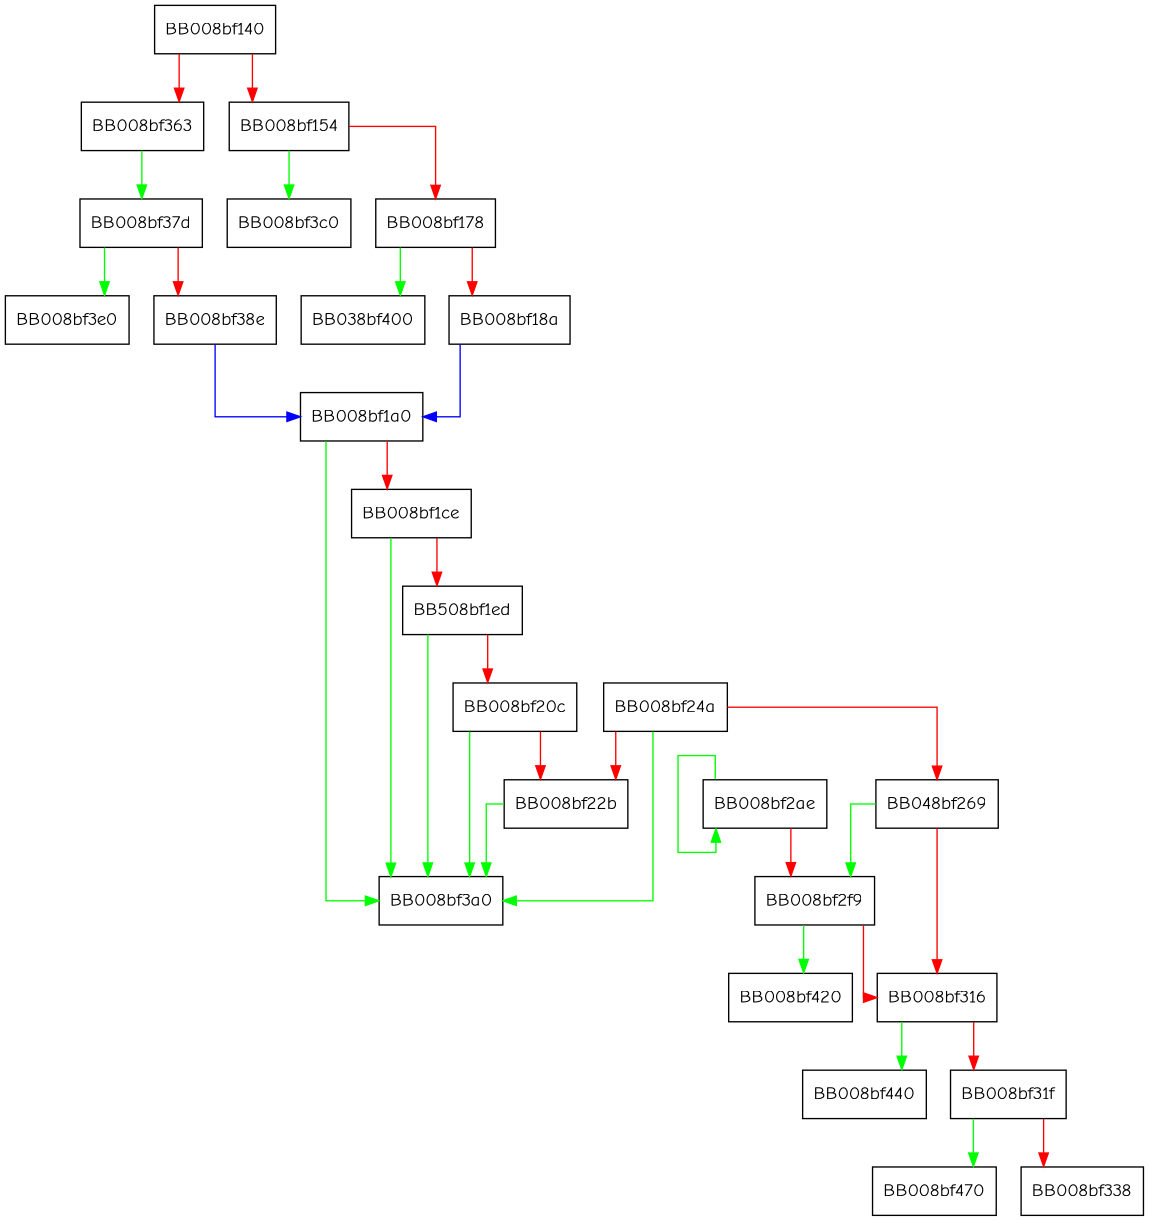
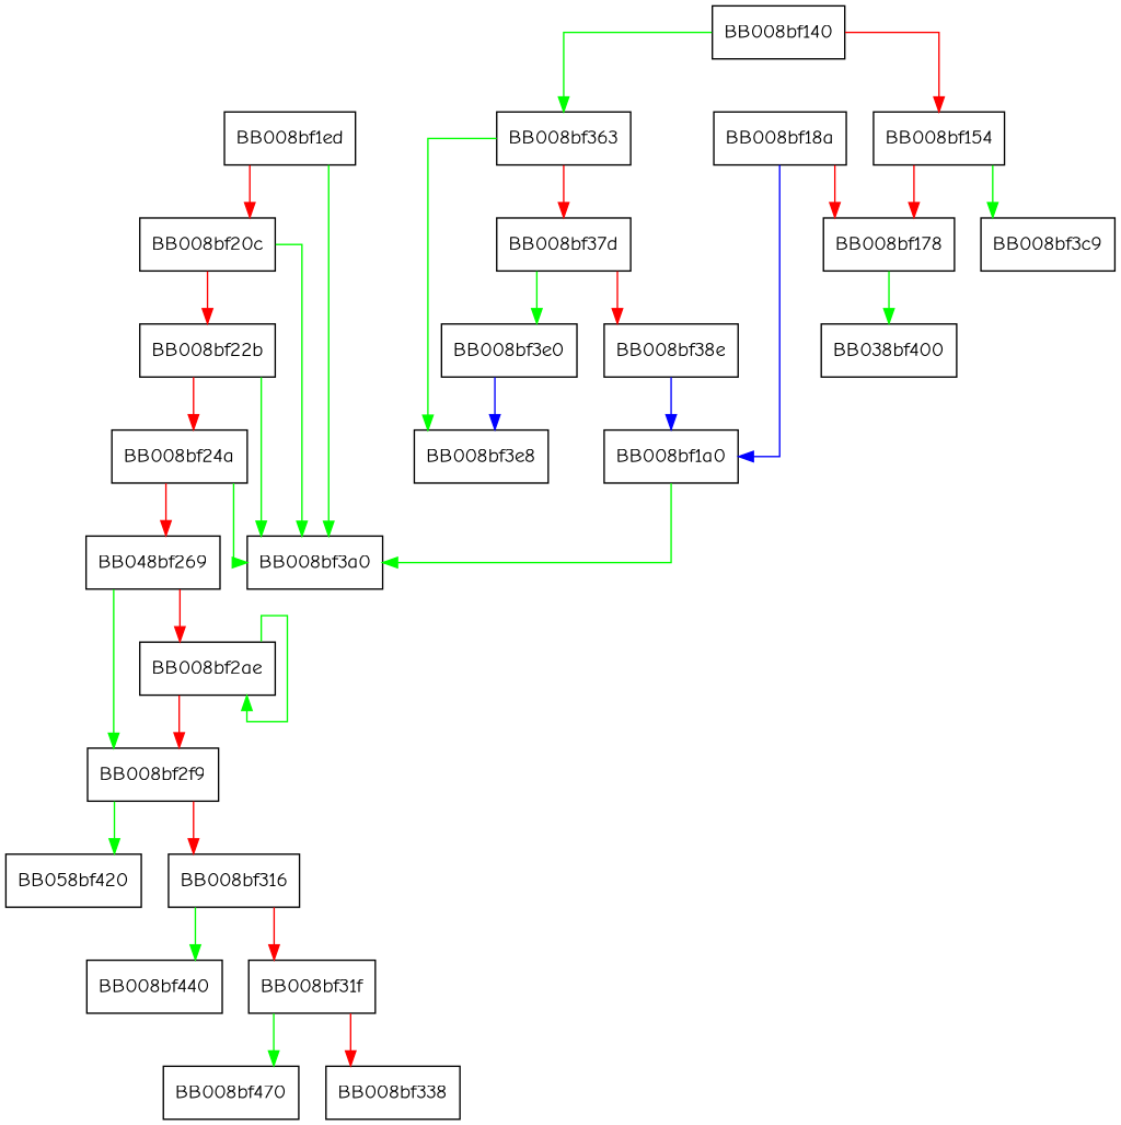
  digraph {
    fontname="Comic Neue"
    splines=ortho
    node [fontname="Comic Neue" shape=box]
    edge [color=green fontname="Comic Neue"]
    BB008bf140
    BB008bf363
    BB008bf154
+   BB008bf3e8
    BB008bf37d
-   BB008bf3c0
+   BB008bf3c0 [label=BB008bf3c9]
    BB008bf178
    BB008bf3e0
    BB008bf38e
    n10 [label=BB038bf400]
    BB008bf18a
    BB008bf1a0
    BB008bf3a0
-   BB008bf1ce
-   BB008bf1ed [label=BB508bf1ed]
+   BB008bf1ed
    BB008bf20c
    BB008bf22b
    BB008bf24a
    n19 [label=BB048bf269]
    BB008bf2f9
    BB008bf2ae
-   BB008bf420
+   BB008bf420 [label=BB058bf420]
    BB008bf316
    BB008bf440
    BB008bf31f
    BB008bf470
    BB008bf338
-   BB008bf140 -> BB008bf363 [color=red]
+   BB008bf140 -> BB008bf363
    BB008bf140 -> BB008bf154 [color=red]
-   BB008bf363 -> BB008bf37d
+   BB008bf363 -> BB008bf3e8
+   BB008bf363 -> BB008bf37d [color=red]
    BB008bf154 -> BB008bf3c0
    BB008bf154 -> BB008bf178 [color=red]
    BB008bf37d -> BB008bf3e0
    BB008bf37d -> BB008bf38e [color=red]
    BB008bf178 -> n10
-   BB008bf178 -> BB008bf18a [color=red]
+   BB008bf18a -> BB008bf178 [color=red]
+   BB008bf3e0 -> BB008bf3e8 [color=blue]
    BB008bf38e -> BB008bf1a0 [color=blue]
    BB008bf18a -> BB008bf1a0 [color=blue]
    BB008bf1a0 -> BB008bf3a0
-   BB008bf1a0 -> BB008bf1ce [color=red]
-   BB008bf1ce -> BB008bf3a0
-   BB008bf1ce -> BB008bf1ed [color=red]
    BB008bf1ed -> BB008bf3a0
    BB008bf1ed -> BB008bf20c [color=red]
    BB008bf20c -> BB008bf3a0
    BB008bf20c -> BB008bf22b [color=red]
    BB008bf22b -> BB008bf3a0
-   BB008bf24a -> BB008bf22b [color=red]
+   BB008bf22b -> BB008bf24a [color=red]
    BB008bf24a -> BB008bf3a0
    BB008bf24a -> n19 [color=red]
    n19 -> BB008bf2f9
-   n19 -> BB008bf316 [color=red]
+   n19 -> BB008bf2ae [color=red]
    BB008bf2f9 -> BB008bf420
    BB008bf2f9 -> BB008bf316 [color=red]
    BB008bf2ae -> BB008bf2f9 [color=red]
    BB008bf2ae -> BB008bf2ae
    BB008bf316 -> BB008bf440
    BB008bf316 -> BB008bf31f [color=red]
    BB008bf31f -> BB008bf470
    BB008bf31f -> BB008bf338 [color=red]
  }
